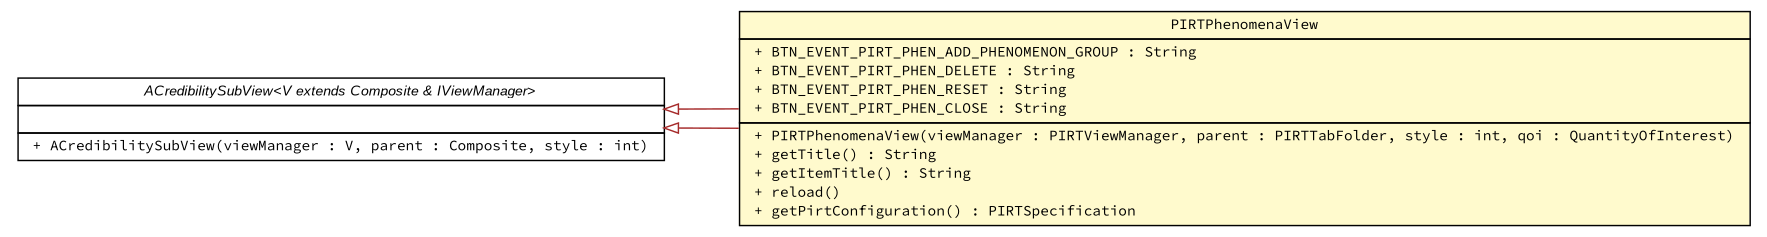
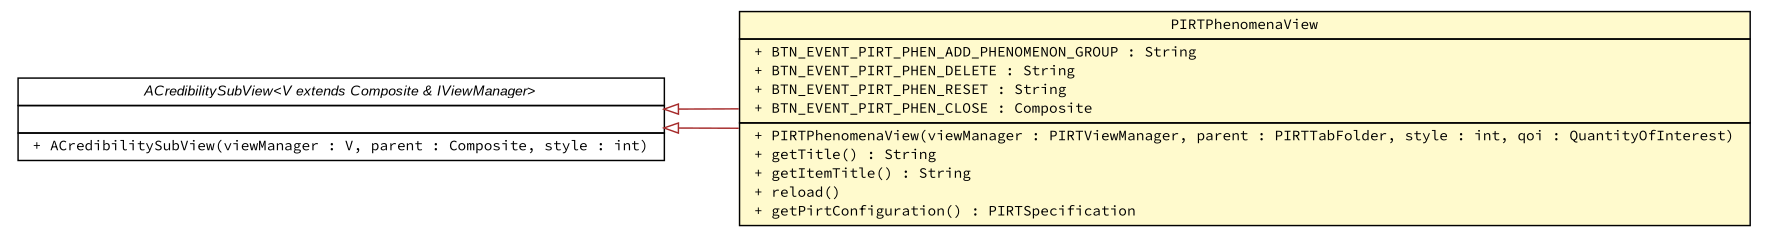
  digraph {
    nodesep=0.25
    ranksep=0.5
    rankdir=LR
    fontname="Source Code Pro"
    node [fontcolor=black fontname="Source Code Pro" fontsize=10.0 shape=plaintext]
    edge [arrowtail=empty dir=back fontname="Source Code Pro" fontsize=10 headport=p labelfontname=arial labelfontsize=10 tailport=p color=brown]
    n1 [label=<<table title="gov.sandia.cf.parts.ui.ACredibilitySubView" border="0" cellborder="1" cellspacing="0" cellpadding="2" port="p" href="../ACredibilitySubView.html"> 		<tr><td><table border="0" cellspacing="0" cellpadding="1"> <tr><td align="center" balign="center"><font face="arial italic"> ACredibilitySubView&lt;V extends Composite &amp; IViewManager&gt; </font></td></tr> 		</table></td></tr> 		<tr><td><table border="0" cellspacing="0" cellpadding="1"> <tr><td align="left" balign="left">  </td></tr> 		</table></td></tr> 		<tr><td><table border="0" cellspacing="0" cellpadding="1"> <tr><td align="left" balign="left"> + ACredibilitySubView(viewManager : V, parent : Composite, style : int) </td></tr> 		</table></td></tr> 		</table>>]
-   n2 [label=<<table title="gov.sandia.cf.parts.ui.pirt.PIRTPhenomenaView" border="0" cellborder="1" cellspacing="0" cellpadding="2" port="p" bgcolor="lemonChiffon" href="./PIRTPhenomenaView.html"> 		<tr><td><table border="0" cellspacing="0" cellpadding="1"> <tr><td align="center" balign="center"> PIRTPhenomenaView </td></tr> 		</table></td></tr> 		<tr><td><table border="0" cellspacing="0" cellpadding="1"> <tr><td align="left" balign="left"> + BTN_EVENT_PIRT_PHEN_ADD_PHENOMENON_GROUP : String </td></tr> <tr><td align="left" balign="left"> + BTN_EVENT_PIRT_PHEN_DELETE : String </td></tr> <tr><td align="left" balign="left"> + BTN_EVENT_PIRT_PHEN_RESET : String </td></tr> <tr><td align="left" balign="left"> + BTN_EVENT_PIRT_PHEN_CLOSE : String </td></tr> 		</table></td></tr> 		<tr><td><table border="0" cellspacing="0" cellpadding="1"> <tr><td align="left" balign="left"> + PIRTPhenomenaView(viewManager : PIRTViewManager, parent : PIRTTabFolder, style : int, qoi : QuantityOfInterest) </td></tr> <tr><td align="left" balign="left"> + getTitle() : String </td></tr> <tr><td align="left" balign="left"> + getItemTitle() : String </td></tr> <tr><td align="left" balign="left"> + reload() </td></tr> <tr><td align="left" balign="left"> + getPirtConfiguration() : PIRTSpecification </td></tr> 		</table></td></tr> 		</table>>]
+   n2 [label=<<table title="gov.sandia.cf.parts.ui.pirt.PIRTPhenomenaView" border="0" cellborder="1" cellspacing="0" cellpadding="2" port="p" bgcolor="lemonChiffon" href="./PIRTPhenomenaView.html"> 		<tr><td><table border="0" cellspacing="0" cellpadding="1"> <tr><td align="center" balign="center"> PIRTPhenomenaView </td></tr> 		</table></td></tr> 		<tr><td><table border="0" cellspacing="0" cellpadding="1"> <tr><td align="left" balign="left"> + BTN_EVENT_PIRT_PHEN_ADD_PHENOMENON_GROUP : String </td></tr> <tr><td align="left" balign="left"> + BTN_EVENT_PIRT_PHEN_DELETE : String </td></tr> <tr><td align="left" balign="left"> + BTN_EVENT_PIRT_PHEN_RESET : String </td></tr> <tr><td align="left" balign="left"> + BTN_EVENT_PIRT_PHEN_CLOSE : Composite </td></tr> 		</table></td></tr> 		<tr><td><table border="0" cellspacing="0" cellpadding="1"> <tr><td align="left" balign="left"> + PIRTPhenomenaView(viewManager : PIRTViewManager, parent : PIRTTabFolder, style : int, qoi : QuantityOfInterest) </td></tr> <tr><td align="left" balign="left"> + getTitle() : String </td></tr> <tr><td align="left" balign="left"> + getItemTitle() : String </td></tr> <tr><td align="left" balign="left"> + reload() </td></tr> <tr><td align="left" balign="left"> + getPirtConfiguration() : PIRTSpecification </td></tr> 		</table></td></tr> 		</table>>]
    n1 -> n2
    n1 -> n2
  }
